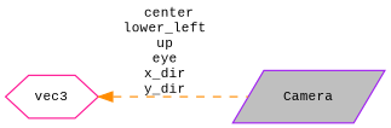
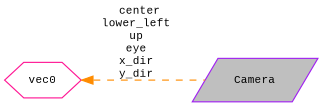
  digraph {
    rankdir=LR
    fontname="Liberation Mono"
    node [fontname="Liberation Mono" fontsize=10 style=filled]
    n1 [color=purple fillcolor=grey75 fontcolor=black height=0.2 label=Camera shape=parallelogram width=0.4]
-   n2 [color=deeppink fillcolor=white height=0.2 label=vec3 shape=hexagon width=0.4]
+   n2 [color=deeppink fillcolor=white height=0.2 label=vec0 shape=hexagon width=0.4]
    n2 -> n1 [color=darkorange dir=back fontname="Liberation Mono" fontsize=10 label=" center\nlower_left\nup\neye\nx_dir\ny_dir" labelfontname=Helvetica labelfontsize=10 style=dashed]
  }
